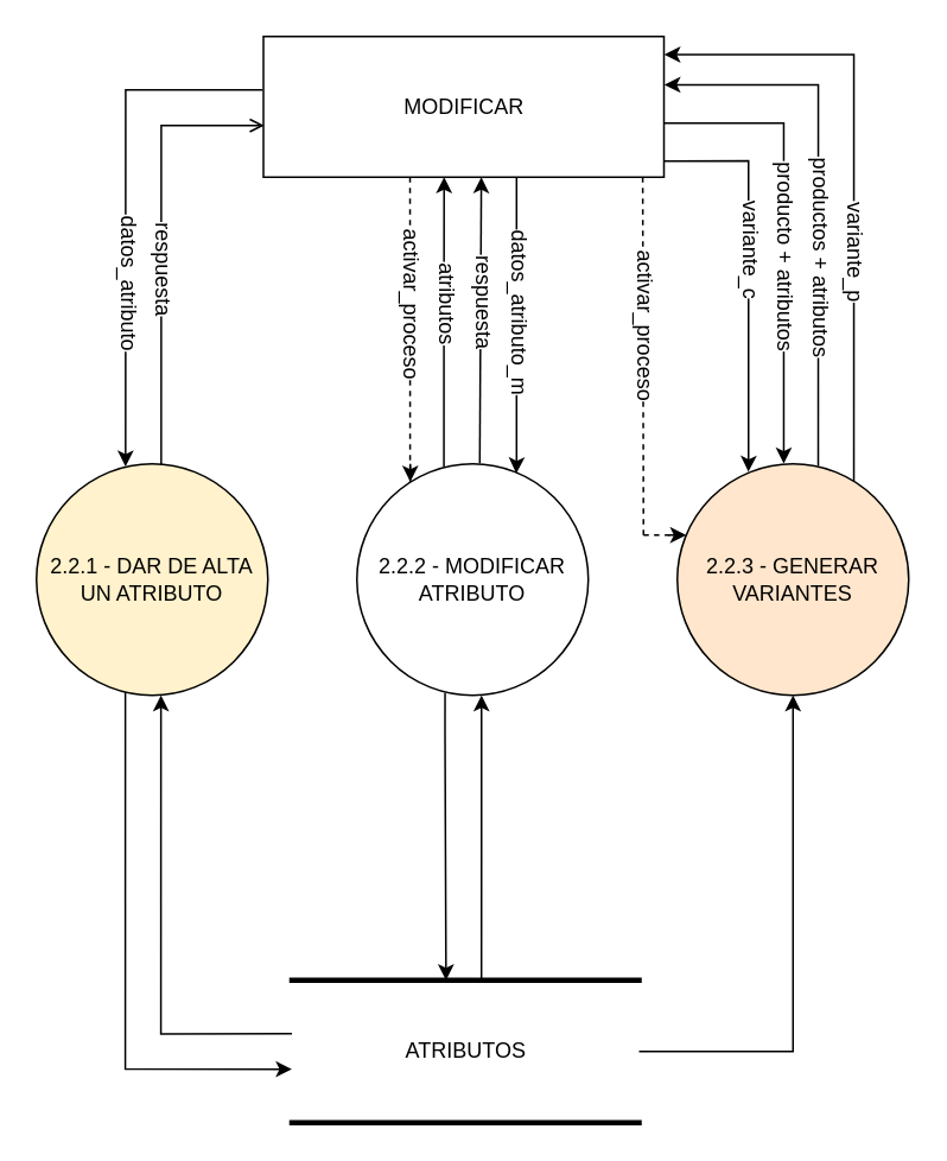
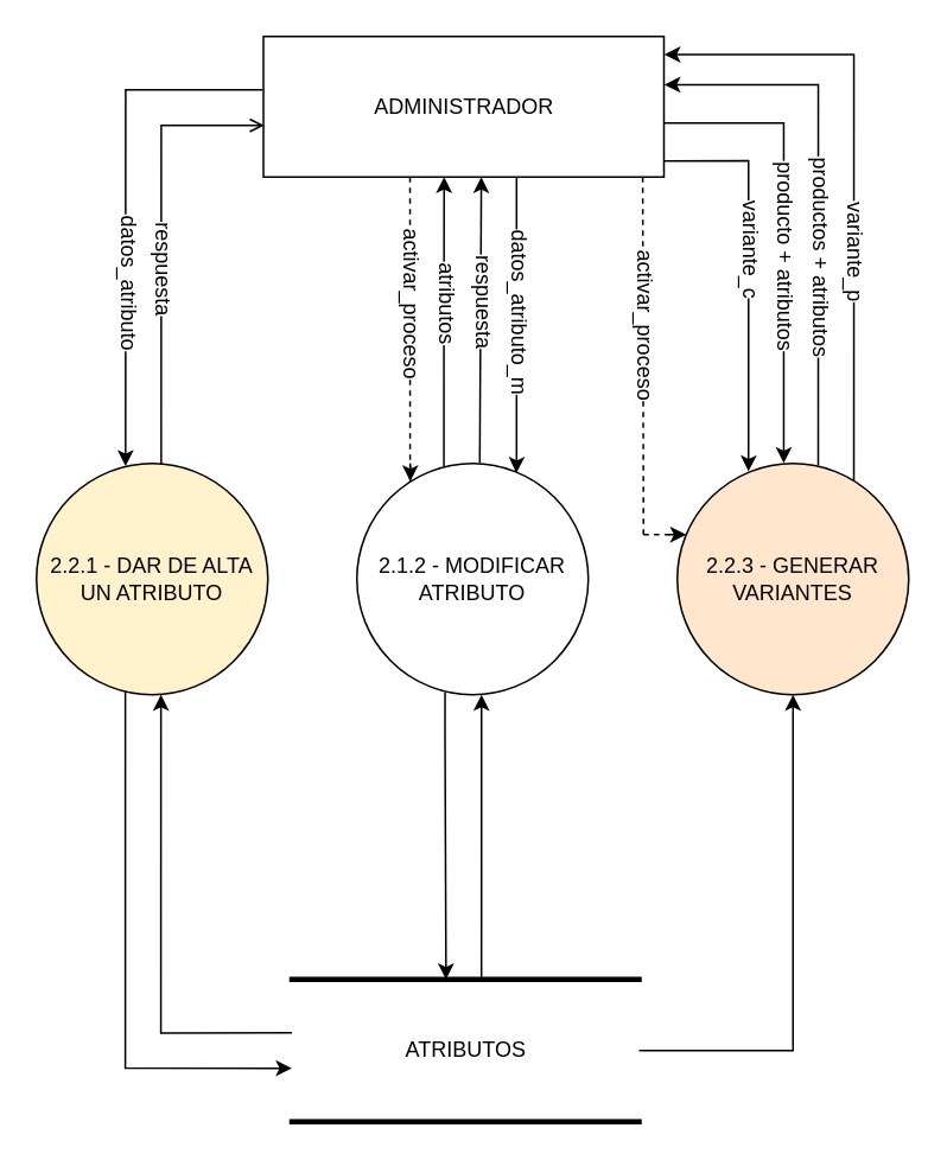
  <mxCell id="0" />
  <mxCell id="1" parent="0" />
  <mxCell id="2" style="edgeStyle=orthogonalEdgeStyle;rounded=0;orthogonalLoop=1;jettySize=auto;html=1;exitX=0.384;exitY=0.985;exitDx=0;exitDy=0;exitPerimeter=0;entryX=0;entryY=0.624;entryDx=0;entryDy=0;entryPerimeter=0;" parent="1" source="3" target="29" edge="1"><mxGeometry relative="1" as="geometry"><mxPoint x="140" y="600" as="targetPoint" /><Array as="points"><mxPoint x="70" y="600" /></Array></mxGeometry></mxCell>
  <mxCell id="3" value="2.2.1 - DAR DE ALTA UN ATRIBUTO" style="ellipse;whiteSpace=wrap;html=1;aspect=fixed;fillColor=#fff2cc;" parent="1" vertex="1"><mxGeometry x="20" y="260" width="130" height="130" as="geometry" /></mxCell>
  <mxCell id="4" style="edgeStyle=orthogonalEdgeStyle;rounded=0;orthogonalLoop=1;jettySize=auto;html=1;exitX=0.531;exitY=-0.002;exitDx=0;exitDy=0;exitPerimeter=0;entryX=0.544;entryY=1;entryDx=0;entryDy=0;entryPerimeter=0;" parent="1" source="7" target="25" edge="1"><mxGeometry relative="1" as="geometry"><mxPoint x="175.138" y="100" as="targetPoint" /><Array as="points"><mxPoint x="270" y="260" /></Array></mxGeometry></mxCell>
  <mxCell id="5" value="respuesta" style="text;html=1;resizable=0;points=[];align=center;verticalAlign=middle;labelBackgroundColor=#ffffff;rotation=90;direction=south;" parent="4" vertex="1" connectable="0"><mxGeometry x="0.423" relative="1" as="geometry"><mxPoint x="2" y="23" as="offset" /></mxGeometry></mxCell>
  <mxCell id="6" style="edgeStyle=orthogonalEdgeStyle;rounded=0;orthogonalLoop=1;jettySize=auto;html=1;exitX=0.381;exitY=0.99;exitDx=0;exitDy=0;exitPerimeter=0;entryX=0.444;entryY=0;entryDx=0;entryDy=0;entryPerimeter=0;" parent="1" source="7" target="29" edge="1"><mxGeometry relative="1" as="geometry"><mxPoint x="221" y="371" as="sourcePoint" /><Array as="points"><mxPoint x="250" y="410" /></Array><mxPoint x="250" y="540" as="targetPoint" /></mxGeometry></mxCell>
- <mxCell id="7" value="2.2.2 - MODIFICAR ATRIBUTO" style="ellipse;whiteSpace=wrap;html=1;aspect=fixed;" parent="1" vertex="1"><mxGeometry x="200" y="260" width="130" height="130" as="geometry" /></mxCell>
+ <mxCell id="7" value="2.1.2 - MODIFICAR ATRIBUTO" style="ellipse;whiteSpace=wrap;html=1;aspect=fixed;" parent="1" vertex="1"><mxGeometry x="200" y="260" width="130" height="130" as="geometry" /></mxCell>
  <mxCell id="8" value="2.2.3 - GENERAR VARIANTES" style="ellipse;whiteSpace=wrap;html=1;aspect=fixed;fillColor=#ffe6cc;" parent="1" vertex="1"><mxGeometry x="380" y="260" width="130" height="130" as="geometry" /></mxCell>
  <mxCell id="9" style="edgeStyle=orthogonalEdgeStyle;rounded=0;orthogonalLoop=1;jettySize=auto;html=1;entryX=0.385;entryY=0.012;entryDx=0;entryDy=0;entryPerimeter=0;" parent="1" target="3" edge="1"><mxGeometry relative="1" as="geometry"><mxPoint x="-20" y="260" as="targetPoint" /><mxPoint x="147" y="50" as="sourcePoint" /><Array as="points"><mxPoint x="70" y="50" /></Array></mxGeometry></mxCell>
  <mxCell id="10" value="datos_atributo" style="text;html=1;resizable=0;points=[];align=center;verticalAlign=middle;labelBackgroundColor=#ffffff;rotation=90;" parent="9" vertex="1" connectable="0"><mxGeometry x="-0.43" y="1" relative="1" as="geometry"><mxPoint x="1" y="102.5" as="offset" /></mxGeometry></mxCell>
  <mxCell id="11" style="edgeStyle=orthogonalEdgeStyle;rounded=0;orthogonalLoop=1;jettySize=auto;html=1;exitX=0.539;exitY=0.002;exitDx=0;exitDy=0;entryX=0.002;entryY=0.633;entryDx=0;entryDy=0;entryPerimeter=0;exitPerimeter=0;endArrow=open;" parent="1" source="3" target="25" edge="1"><mxGeometry relative="1" as="geometry"><Array as="points"><mxPoint x="90" y="70" /></Array></mxGeometry></mxCell>
  <mxCell id="12" value="respuesta" style="text;html=1;resizable=0;points=[];align=center;verticalAlign=middle;labelBackgroundColor=#ffffff;rotation=90;" parent="11" vertex="1" connectable="0"><mxGeometry x="0.675" y="-1" relative="1" as="geometry"><mxPoint x="-15.5" y="79" as="offset" /></mxGeometry></mxCell>
  <mxCell id="13" style="edgeStyle=orthogonalEdgeStyle;rounded=0;orthogonalLoop=1;jettySize=auto;html=1;exitX=0.632;exitY=0.995;exitDx=0;exitDy=0;exitPerimeter=0;entryX=0.689;entryY=0.041;entryDx=0;entryDy=0;entryPerimeter=0;" parent="1" source="25" target="7" edge="1"><mxGeometry relative="1" as="geometry"><Array as="points"><mxPoint x="290" y="260" /></Array><mxPoint x="148" y="90" as="sourcePoint" /><mxPoint x="289" y="270" as="targetPoint" /></mxGeometry></mxCell>
  <mxCell id="14" value="datos_atributo_m" style="text;html=1;resizable=0;points=[];align=center;verticalAlign=middle;labelBackgroundColor=#ffffff;rotation=90;" parent="13" vertex="1" connectable="0"><mxGeometry x="-0.02" relative="1" as="geometry"><mxPoint x="2" y="-6" as="offset" /></mxGeometry></mxCell>
  <mxCell id="15" style="edgeStyle=orthogonalEdgeStyle;rounded=0;orthogonalLoop=1;jettySize=auto;html=1;exitX=0.376;exitY=0.014;exitDx=0;exitDy=0;exitPerimeter=0;" parent="1" source="7" edge="1"><mxGeometry relative="1" as="geometry"><Array as="points" /><mxPoint x="249" y="250" as="sourcePoint" /><mxPoint x="249" y="99" as="targetPoint" /></mxGeometry></mxCell>
  <mxCell id="16" value="atributos" style="text;html=1;resizable=0;points=[];align=center;verticalAlign=middle;labelBackgroundColor=#ffffff;rotation=90;" parent="15" vertex="1" connectable="0"><mxGeometry x="0.261" y="1" relative="1" as="geometry"><mxPoint x="3" y="10" as="offset" /></mxGeometry></mxCell>
  <mxCell id="17" style="edgeStyle=orthogonalEdgeStyle;rounded=0;orthogonalLoop=1;jettySize=auto;html=1;exitX=1.001;exitY=0.616;exitDx=0;exitDy=0;entryX=0.46;entryY=-0.001;entryDx=0;entryDy=0;entryPerimeter=0;exitPerimeter=0;" parent="1" source="25" target="8" edge="1"><mxGeometry relative="1" as="geometry"><Array as="points"><mxPoint x="440" y="69" /></Array></mxGeometry></mxCell>
  <mxCell id="18" value="producto + atributos" style="text;html=1;resizable=0;points=[];align=center;verticalAlign=middle;labelBackgroundColor=#ffffff;fontSize=12;rotation=90;" parent="17" vertex="1" connectable="0"><mxGeometry x="-0.765" relative="1" as="geometry"><mxPoint x="39" y="74.5" as="offset" /></mxGeometry></mxCell>
  <mxCell id="19" style="edgeStyle=orthogonalEdgeStyle;rounded=0;orthogonalLoop=1;jettySize=auto;html=1;exitX=0.609;exitY=0.009;exitDx=0;exitDy=0;entryX=1.001;entryY=0.343;entryDx=0;entryDy=0;entryPerimeter=0;fontSize=5;exitPerimeter=0;" parent="1" source="8" target="25" edge="1"><mxGeometry relative="1" as="geometry"><Array as="points"><mxPoint x="459" y="47" /></Array></mxGeometry></mxCell>
  <mxCell id="20" value="productos + atributos" style="text;html=1;resizable=0;points=[];align=center;verticalAlign=middle;labelBackgroundColor=#ffffff;fontSize=12;rotation=90;" parent="19" vertex="1" connectable="0"><mxGeometry x="-0.329" y="1" relative="1" as="geometry"><mxPoint x="3" y="-17" as="offset" /></mxGeometry></mxCell>
  <mxCell id="21" style="edgeStyle=orthogonalEdgeStyle;rounded=0;orthogonalLoop=1;jettySize=auto;html=1;entryX=1.001;entryY=0.129;entryDx=0;entryDy=0;entryPerimeter=0;fontSize=5;exitX=0.763;exitY=0.074;exitDx=0;exitDy=0;exitPerimeter=0;" parent="1" source="8" target="25" edge="1"><mxGeometry relative="1" as="geometry"><mxPoint x="411" y="292" as="sourcePoint" /><Array as="points"><mxPoint x="479" y="30" /></Array></mxGeometry></mxCell>
  <mxCell id="22" value="variante_p" style="text;html=1;resizable=0;points=[];align=center;verticalAlign=middle;labelBackgroundColor=#ffffff;fontSize=12;rotation=90;" parent="21" vertex="1" connectable="0"><mxGeometry x="0.106" y="-1" relative="1" as="geometry"><mxPoint x="1" y="61.5" as="offset" /></mxGeometry></mxCell>
  <mxCell id="23" style="edgeStyle=orthogonalEdgeStyle;rounded=0;orthogonalLoop=1;jettySize=auto;html=1;exitX=1.001;exitY=0.885;exitDx=0;exitDy=0;entryX=0.307;entryY=0.034;entryDx=0;entryDy=0;entryPerimeter=0;fontSize=12;exitPerimeter=0;" parent="1" source="25" target="8" edge="1"><mxGeometry relative="1" as="geometry"><Array as="points"><mxPoint x="420" y="90" /><mxPoint x="420" y="260" /></Array></mxGeometry></mxCell>
  <mxCell id="24" value="variante_c" style="text;html=1;resizable=0;points=[];align=center;verticalAlign=middle;labelBackgroundColor=#ffffff;fontSize=12;rotation=90;" parent="23" vertex="1" connectable="0"><mxGeometry x="-0.193" relative="1" as="geometry"><mxPoint x="2" y="7" as="offset" /></mxGeometry></mxCell>
- <mxCell id="25" value="MODIFICAR" style="rounded=0;whiteSpace=wrap;html=1;" parent="1" vertex="1"><mxGeometry x="147.5" y="20" width="225" height="79" as="geometry" /></mxCell>
+ <mxCell id="25" value="ADMINISTRADOR" style="rounded=0;whiteSpace=wrap;html=1;" parent="1" vertex="1"><mxGeometry x="147.5" y="20" width="225" height="79" as="geometry" /></mxCell>
  <mxCell id="26" style="edgeStyle=orthogonalEdgeStyle;rounded=0;orthogonalLoop=1;jettySize=auto;html=1;entryX=0.538;entryY=1;entryDx=0;entryDy=0;entryPerimeter=0;exitX=0;exitY=0.376;exitDx=0;exitDy=0;exitPerimeter=0;" parent="1" source="29" target="3" edge="1"><mxGeometry relative="1" as="geometry"><mxPoint x="150" y="580" as="sourcePoint" /><mxPoint x="0" y="410" as="targetPoint" /><Array as="points"><mxPoint x="90" y="580" /></Array></mxGeometry></mxCell>
  <mxCell id="27" style="edgeStyle=orthogonalEdgeStyle;rounded=0;orthogonalLoop=1;jettySize=auto;html=1;exitX=0.546;exitY=0;exitDx=0;exitDy=0;exitPerimeter=0;" parent="1" source="29" edge="1"><mxGeometry relative="1" as="geometry"><Array as="points" /><mxPoint x="270" y="390" as="targetPoint" /></mxGeometry></mxCell>
  <mxCell id="28" style="edgeStyle=orthogonalEdgeStyle;rounded=0;orthogonalLoop=1;jettySize=auto;html=1;exitX=1;exitY=0.5;exitDx=0;exitDy=0;fontSize=12;entryX=0.5;entryY=1;entryDx=0;entryDy=0;" parent="1" source="29" target="8" edge="1"><mxGeometry relative="1" as="geometry"><Array as="points" /><mxPoint x="440" y="430" as="targetPoint" /></mxGeometry></mxCell>
  <mxCell id="29" value="ATRIBUTOS" style="shape=partialRectangle;whiteSpace=wrap;html=1;left=0;right=0;fillColor=none;strokeWidth=3;" parent="1" vertex="1"><mxGeometry x="163.5" y="550" width="195" height="80" as="geometry" /></mxCell>
  <mxCell id="30" value="" style="endArrow=none;dashed=1;html=1;exitX=0.23;exitY=0.077;exitDx=0;exitDy=0;exitPerimeter=0;entryX=0.366;entryY=1;entryDx=0;entryDy=0;entryPerimeter=0;" parent="1" source="7" target="25" edge="1"><mxGeometry width="50" height="50" relative="1" as="geometry"><mxPoint x="230" y="260" as="sourcePoint" /><mxPoint x="230" y="200" as="targetPoint" /></mxGeometry></mxCell>
  <mxCell id="31" value="activar_proceso" style="text;html=1;resizable=0;points=[];align=center;verticalAlign=middle;labelBackgroundColor=#ffffff;rotation=90;" parent="30" vertex="1" connectable="0"><mxGeometry x="0.173" y="1" relative="1" as="geometry"><mxPoint x="3" as="offset" /></mxGeometry></mxCell>
  <mxCell id="32" value="" style="endArrow=classic;html=1;" parent="1" edge="1"><mxGeometry width="50" height="50" relative="1" as="geometry"><mxPoint x="230" y="260" as="sourcePoint" /><mxPoint x="230" y="270" as="targetPoint" /></mxGeometry></mxCell>
  <mxCell id="33" value="" style="endArrow=none;dashed=1;html=1;entryX=0.947;entryY=0.992;entryDx=0;entryDy=0;entryPerimeter=0;" parent="1" target="25" edge="1"><mxGeometry width="50" height="50" relative="1" as="geometry"><mxPoint x="361" y="300" as="sourcePoint" /><mxPoint x="354.85" y="110" as="targetPoint" /></mxGeometry></mxCell>
  <mxCell id="34" value="activar_proceso" style="text;html=1;resizable=0;points=[];align=center;verticalAlign=middle;labelBackgroundColor=#ffffff;rotation=90;" parent="33" vertex="1" connectable="0"><mxGeometry x="0.173" y="1" relative="1" as="geometry"><mxPoint x="3" as="offset" /></mxGeometry></mxCell>
  <mxCell id="35" value="" style="endArrow=none;dashed=1;html=1;fontSize=12;entryX=0.039;entryY=0.306;entryDx=0;entryDy=0;entryPerimeter=0;" parent="1" target="8" edge="1"><mxGeometry width="50" height="50" relative="1" as="geometry"><mxPoint x="361" y="300" as="sourcePoint" /><mxPoint x="381" y="300" as="targetPoint" /><Array as="points"><mxPoint x="371" y="300" /></Array></mxGeometry></mxCell>
  <mxCell id="36" value="" style="endArrow=classic;html=1;fontSize=12;" parent="1" edge="1"><mxGeometry width="50" height="50" relative="1" as="geometry"><mxPoint x="375" y="300" as="sourcePoint" /><mxPoint x="385" y="300" as="targetPoint" /><Array as="points" /></mxGeometry></mxCell>
